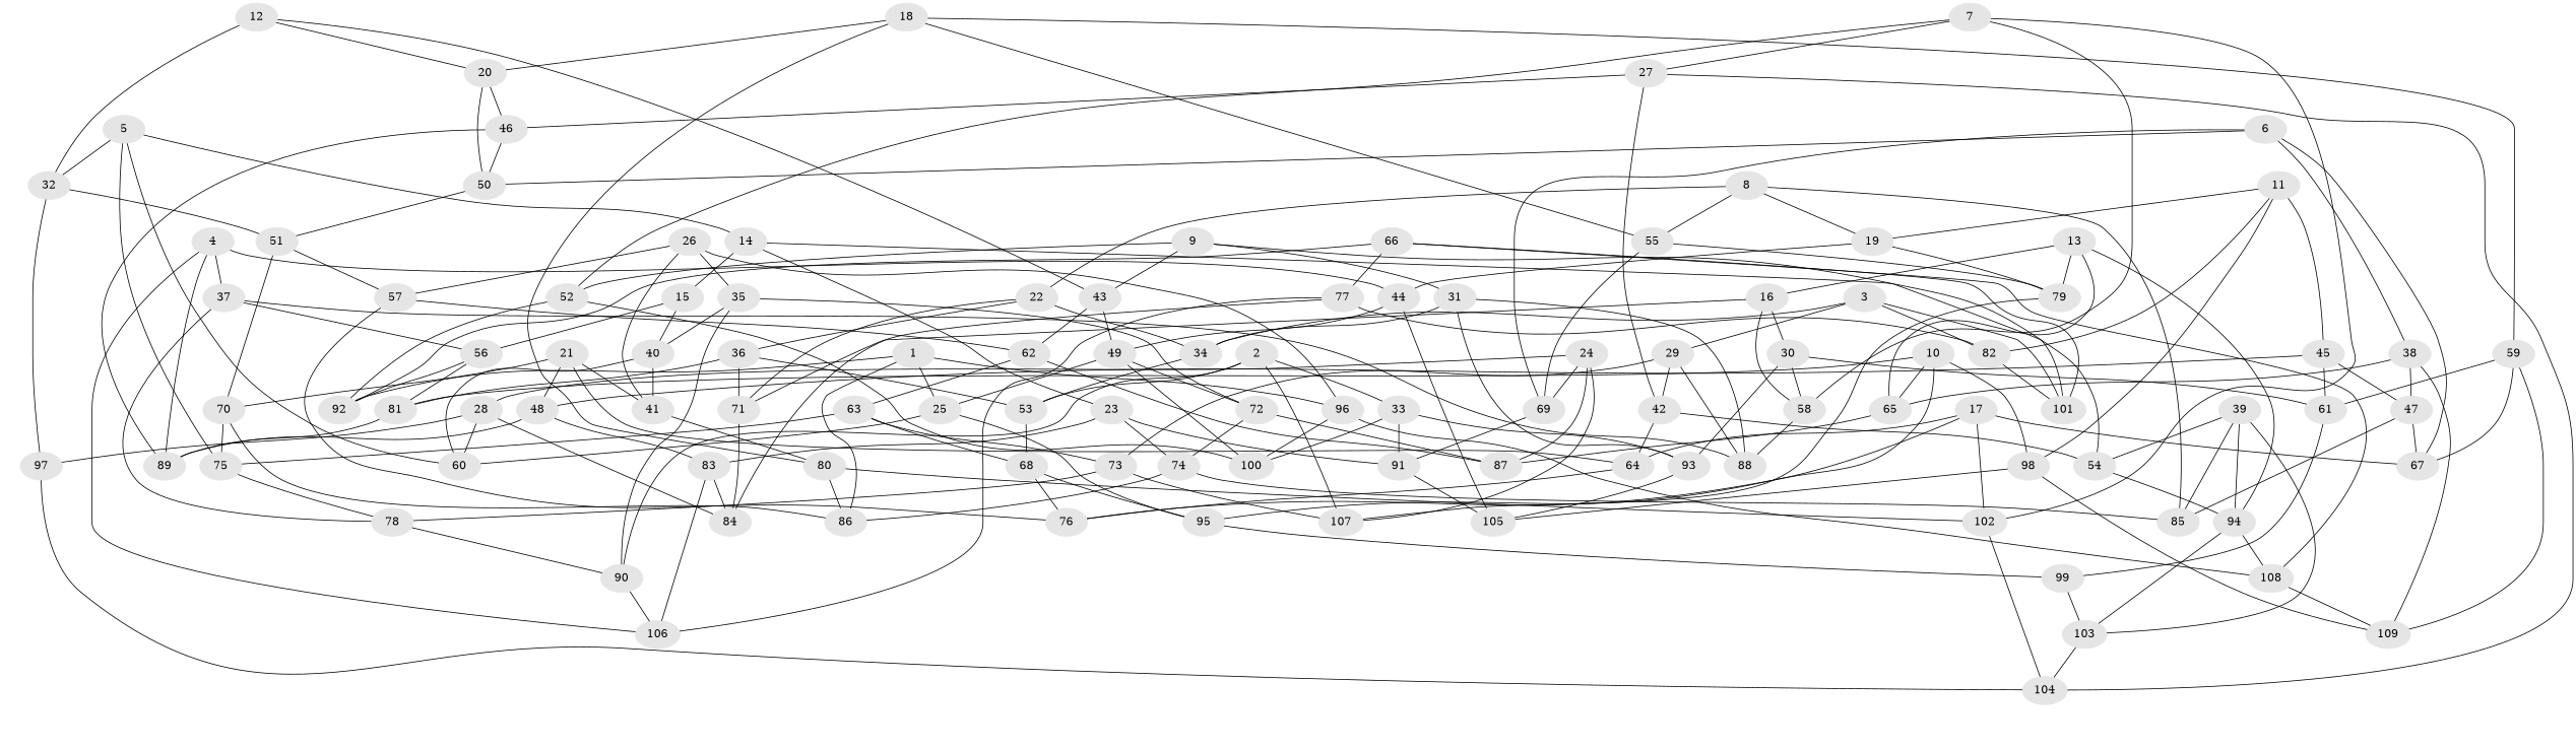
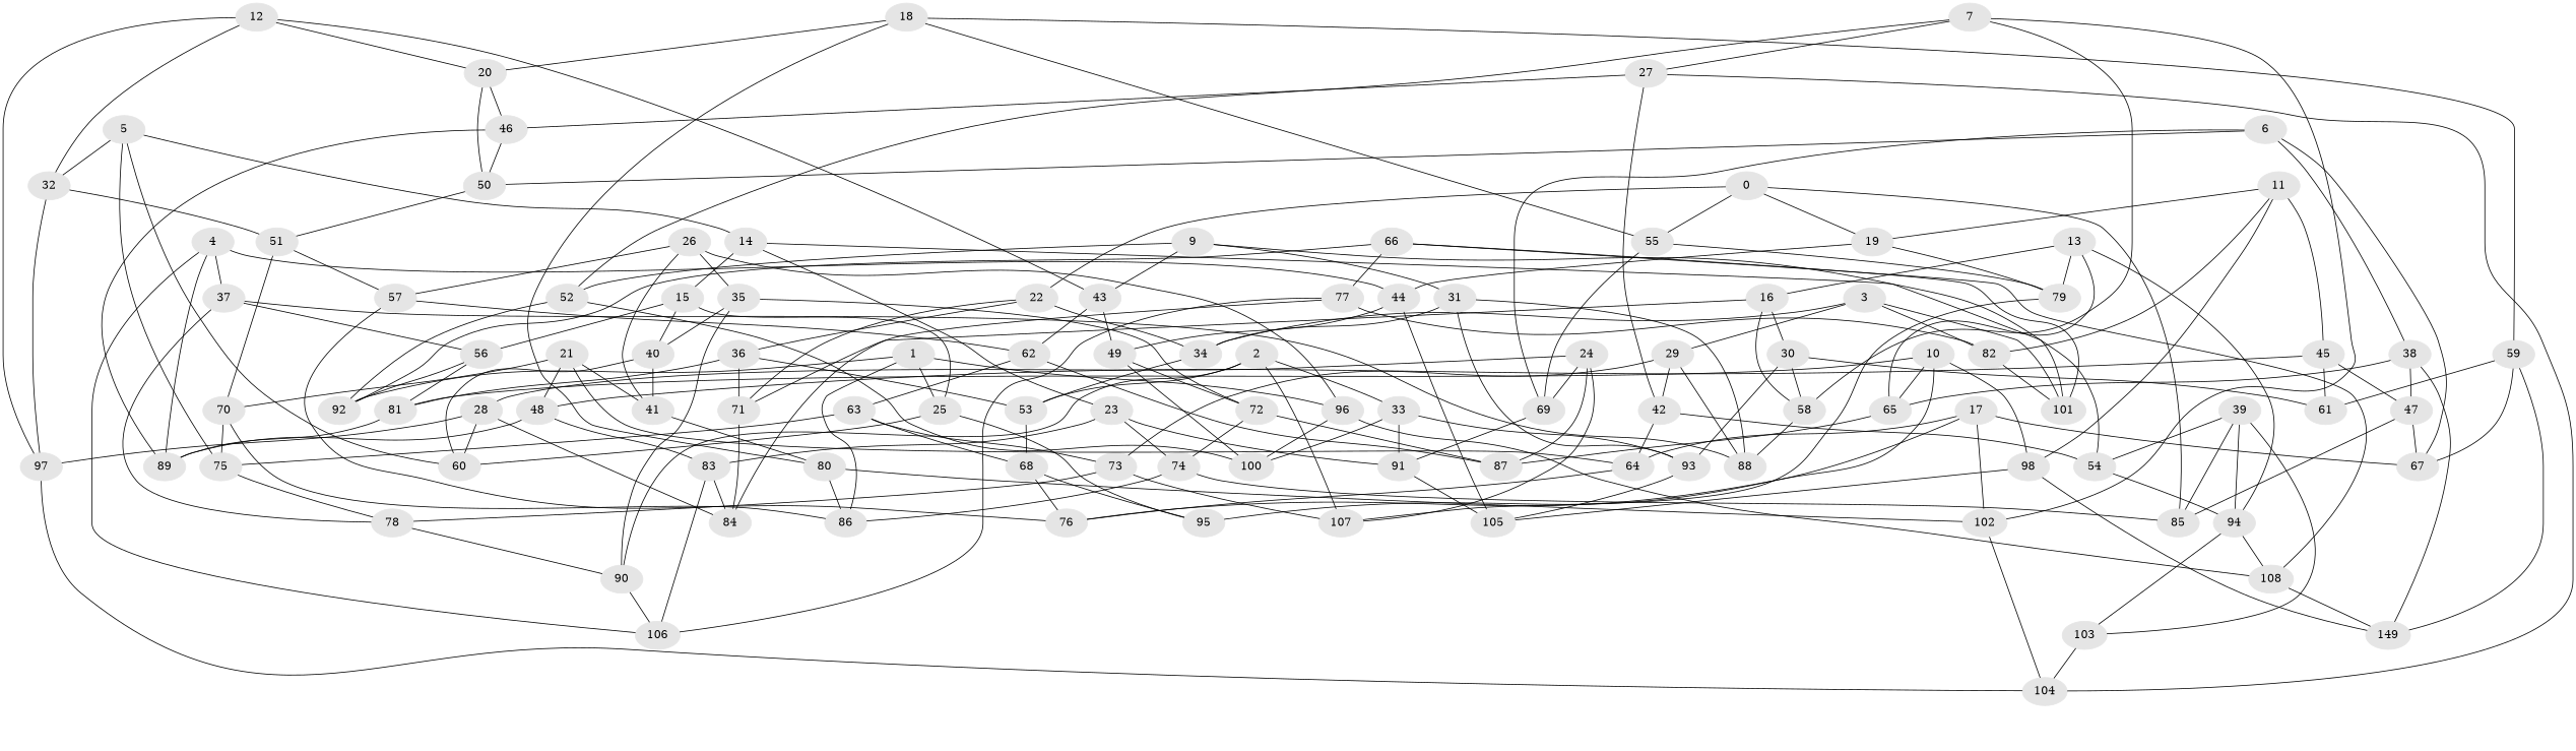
  graph {
    node [color=gray90 style=filled]
    1
    25
    86
    92
    96
    60
    95
    100
    108
    2
    33
    53
    90
    107
    91
    93
    68
    106
    3
    29
    34
    82
    101
    42
    73
    88
    4
    37
    44
    89
    56
    78
    49
    105
    5
    14
    32
    75
    15
    23
    54
    97
    51
    6
    38
    50
    67
    69
    65
    47
-   109
+   109 [label=149]
    7
    27
    52
    58
    102
    46
    104
-   8
+   8 [label=0]
    19
    22
    55
    85
    79
    71
    36
    9
    31
    43
    62
    10
    81
    98
    87
-   99
    11
    45
    48
    61
    12
    20
    13
    16
    94
    30
    103
    40
    74
    83
    41
    84
    17
    64
    76
    18
    59
    80
    21
    70
    24
    28
    26
    35
    57
    72
    39
    63
    66
    77
    1 -- 25
    1 -- 86
    1 -- 92
    1 -- 96
    25 -- 60
    25 -- 95
    96 -- 100
    96 -- 108
-   95 -- 99
    108 -- 109
    2 -- 33
    2 -- 53
    2 -- 90
    2 -- 107
    33 -- 100
    33 -- 91
    33 -- 93
    53 -- 68
    90 -- 106
    91 -- 105
    93 -- 105
    68 -- 95
    68 -- 76
    3 -- 29
    3 -- 34
    3 -- 82
    3 -- 101
    29 -- 42
    29 -- 73
    29 -- 88
    34 -- 53
    82 -- 101
    42 -- 54
    42 -- 64
    73 -- 107
    73 -- 78
    4 -- 106
    4 -- 37
    4 -- 44
    4 -- 89
    37 -- 88
    37 -- 56
    37 -- 78
    44 -- 49
    44 -- 105
    56 -- 92
    56 -- 81
    78 -- 90
    49 -- 100
    49 -- 72
    5 -- 60
    5 -- 14
    5 -- 32
    5 -- 75
    14 -- 15
    14 -- 23
    14 -- 54
    32 -- 97
    32 -- 51
    75 -- 78
-   49 -- 25
+   15 -- 25
    15 -- 56
    15 -- 40
    23 -- 91
    23 -- 74
    23 -- 83
    54 -- 94
    97 -- 104
    51 -- 70
    51 -- 57
    6 -- 38
    6 -- 50
    6 -- 67
    6 -- 69
    38 -- 65
    38 -- 47
    38 -- 109
    50 -- 51
    69 -- 91
    65 -- 87
    47 -- 67
    47 -- 85
    7 -- 27
    7 -- 52
    7 -- 58
    7 -- 102
    27 -- 42
    27 -- 46
    27 -- 104
    52 -- 92
    52 -- 100
    58 -- 88
    102 -- 104
    46 -- 89
    46 -- 50
    8 -- 19
    8 -- 22
    8 -- 55
    8 -- 85
    19 -- 44
    19 -- 79
    22 -- 34
    22 -- 71
    22 -- 36
    55 -- 69
    55 -- 79
    79 -- 107
    71 -- 84
    36 -- 53
    36 -- 71
    36 -- 81
    9 -- 101
    9 -- 52
    9 -- 31
    9 -- 43
    31 -- 93
    31 -- 34
    31 -- 88
    43 -- 49
    43 -- 62
    62 -- 87
    62 -- 63
    10 -- 95
    10 -- 65
    10 -- 81
    10 -- 98
    81 -- 89
    98 -- 105
    98 -- 109
-   99 -- 103
    11 -- 82
    11 -- 19
    11 -- 98
    11 -- 45
    45 -- 47
    45 -- 48
    45 -- 61
    48 -- 89
    48 -- 83
-   61 -- 99
    12 -- 32
+   12 -- 97
    12 -- 43
    12 -- 20
    20 -- 50
    20 -- 46
    13 -- 65
    13 -- 79
    13 -- 16
    13 -- 94
    16 -- 58
    16 -- 71
    16 -- 30
    94 -- 108
    94 -- 103
    30 -- 93
    30 -- 58
    30 -- 61
    103 -- 104
    40 -- 60
    40 -- 41
    74 -- 86
    74 -- 85
    83 -- 106
    83 -- 84
    41 -- 80
    17 -- 67
    17 -- 102
    17 -- 64
    17 -- 76
    64 -- 76
    18 -- 55
    18 -- 20
    18 -- 59
    18 -- 80
    59 -- 67
    59 -- 109
    59 -- 61
    80 -- 86
    80 -- 102
    21 -- 48
    21 -- 41
    21 -- 64
    21 -- 70
    70 -- 86
    70 -- 75
    24 -- 107
    24 -- 69
    24 -- 87
    24 -- 28
    28 -- 60
    28 -- 97
    28 -- 84
    26 -- 96
    26 -- 41
    26 -- 35
    26 -- 57
    35 -- 90
    35 -- 40
    35 -- 72
    57 -- 62
    57 -- 76
    72 -- 87
    72 -- 74
    39 -- 54
    39 -- 85
    39 -- 94
    39 -- 103
    63 -- 68
    63 -- 73
    63 -- 75
    66 -- 92
    66 -- 108
    66 -- 101
    66 -- 77
    77 -- 106
    77 -- 82
    77 -- 84
  }
